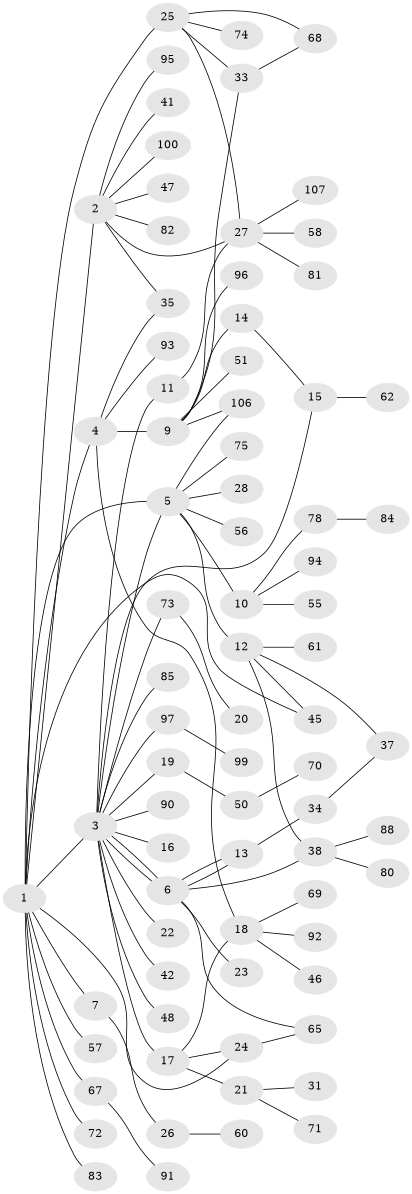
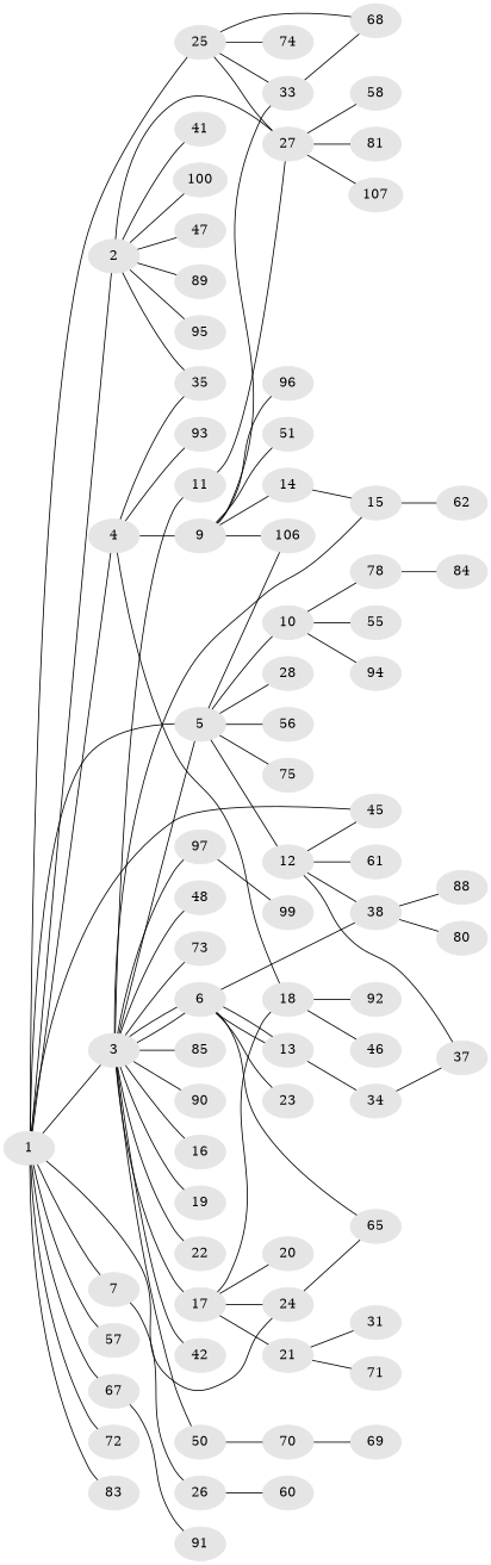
  graph {
    rankdir=LR
    node [color=gray90 style=filled]
    1 [super="+52"]
    2 [super="+59"]
    3 [super="+8"]
    4 [super="+32"]
    5 [super="+43"]
    7
    24 [super="+49"]
    25 [super="+40"]
    45
    57
    67 [super="+82"]
    72
    83
    27 [super="+44"]
    35 [super="+104"]
    41
    47
-   89 [label=82]
+   89
    95
    100
    6 [super="+39"]
    11
    15 [super="+29"]
    16
    17 [super="+77"]
    19 [super="+20"]
    22
    42 [super="+63"]
    48
    50 [super="+87"]
    73
    85
    90
    97
    9 [super="+64"]
    18 [super="+102"]
    93
    10 [super="+36"]
    12 [super="+98"]
    28
    56
    75
    106
    26 [super="+79"]
    65
    33 [super="+86"]
    68
    74
    91
    58
    81
    107
    13 [super="+54"]
    23
    38 [super="+76"]
    62
    21
    n58 [label=20]
    70
    99
    14 [super="+66"]
    51
    96 [super="+101"]
    46
    69
    92
    55
    78 [super="+103"]
    94
    37
    61
    34 [super="+53"]
    80
    88
    60
    84
    31 [super="+105"]
    71
    1 -- 2
    1 -- 3
    1 -- 4
    1 -- 5
    1 -- 7
    1 -- 24
    1 -- 25
    1 -- 45
    1 -- 57
    1 -- 67
    1 -- 72
    1 -- 83
    2 -- 27
    2 -- 35
    2 -- 41
    2 -- 47
    2 -- 89
    2 -- 95
    2 -- 100
    3 -- 5
    3 -- 6
    3 -- 6
    3 -- 11
    3 -- 15
    3 -- 16
    3 -- 17
    3 -- 19
    3 -- 22
    3 -- 42
    3 -- 48
-   19 -- 50
+   3 -- 50
    3 -- 73
    3 -- 85
    3 -- 90
    3 -- 97
    4 -- 35
    4 -- 9
    4 -- 18
    4 -- 93
    5 -- 10
    5 -- 12
    5 -- 28
    5 -- 56
    5 -- 75
    5 -- 106
    7 -- 26
    24 -- 65
    25 -- 27
    25 -- 33
    25 -- 68
    25 -- 74
    67 -- 91
    27 -- 58
    27 -- 81
    27 -- 107
    6 -- 65
    6 -- 13
    6 -- 13
    6 -- 23
    6 -- 38
    11 -- 27
    15 -- 62
    17 -- 24
    17 -- 18
    17 -- 21
-   73 -- n58
+   17 -- n58
    50 -- 70
    97 -- 99
    9 -- 106
    9 -- 33
    9 -- 14
    9 -- 51
    9 -- 96
    18 -- 46
-   18 -- 69
+   70 -- 69
    18 -- 92
    10 -- 55
    10 -- 78
    10 -- 94
    12 -- 45
    12 -- 38
    12 -- 37
    12 -- 61
    26 -- 60
    33 -- 68
    13 -- 34
    38 -- 80
    38 -- 88
    21 -- 31
    21 -- 71
    14 -- 15
    78 -- 84
    34 -- 37
  }
